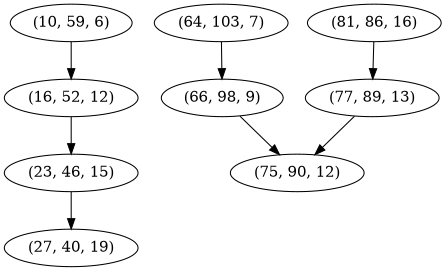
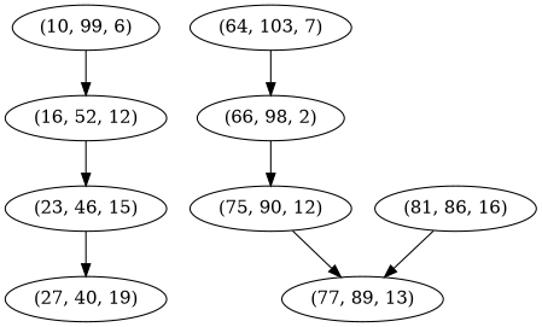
  digraph {
-   "(10, 59, 6)"
+   "(10, 59, 6)" [label="(10, 99, 6)"]
    "(16, 52, 12)"
    "(64, 103, 7)"
-   "(66, 98, 9)"
+   "(66, 98, 9)" [label="(66, 98, 2)"]
    "(23, 46, 15)"
    "(27, 40, 19)"
    "(75, 90, 12)"
    "(77, 89, 13)"
    "(81, 86, 16)"
    "(10, 59, 6)" -> "(16, 52, 12)"
    "(16, 52, 12)" -> "(23, 46, 15)"
    "(64, 103, 7)" -> "(66, 98, 9)"
    "(66, 98, 9)" -> "(75, 90, 12)"
    "(23, 46, 15)" -> "(27, 40, 19)"
-   "(77, 89, 13)" -> "(75, 90, 12)"
+   "(75, 90, 12)" -> "(77, 89, 13)"
    "(81, 86, 16)" -> "(77, 89, 13)"
  }
